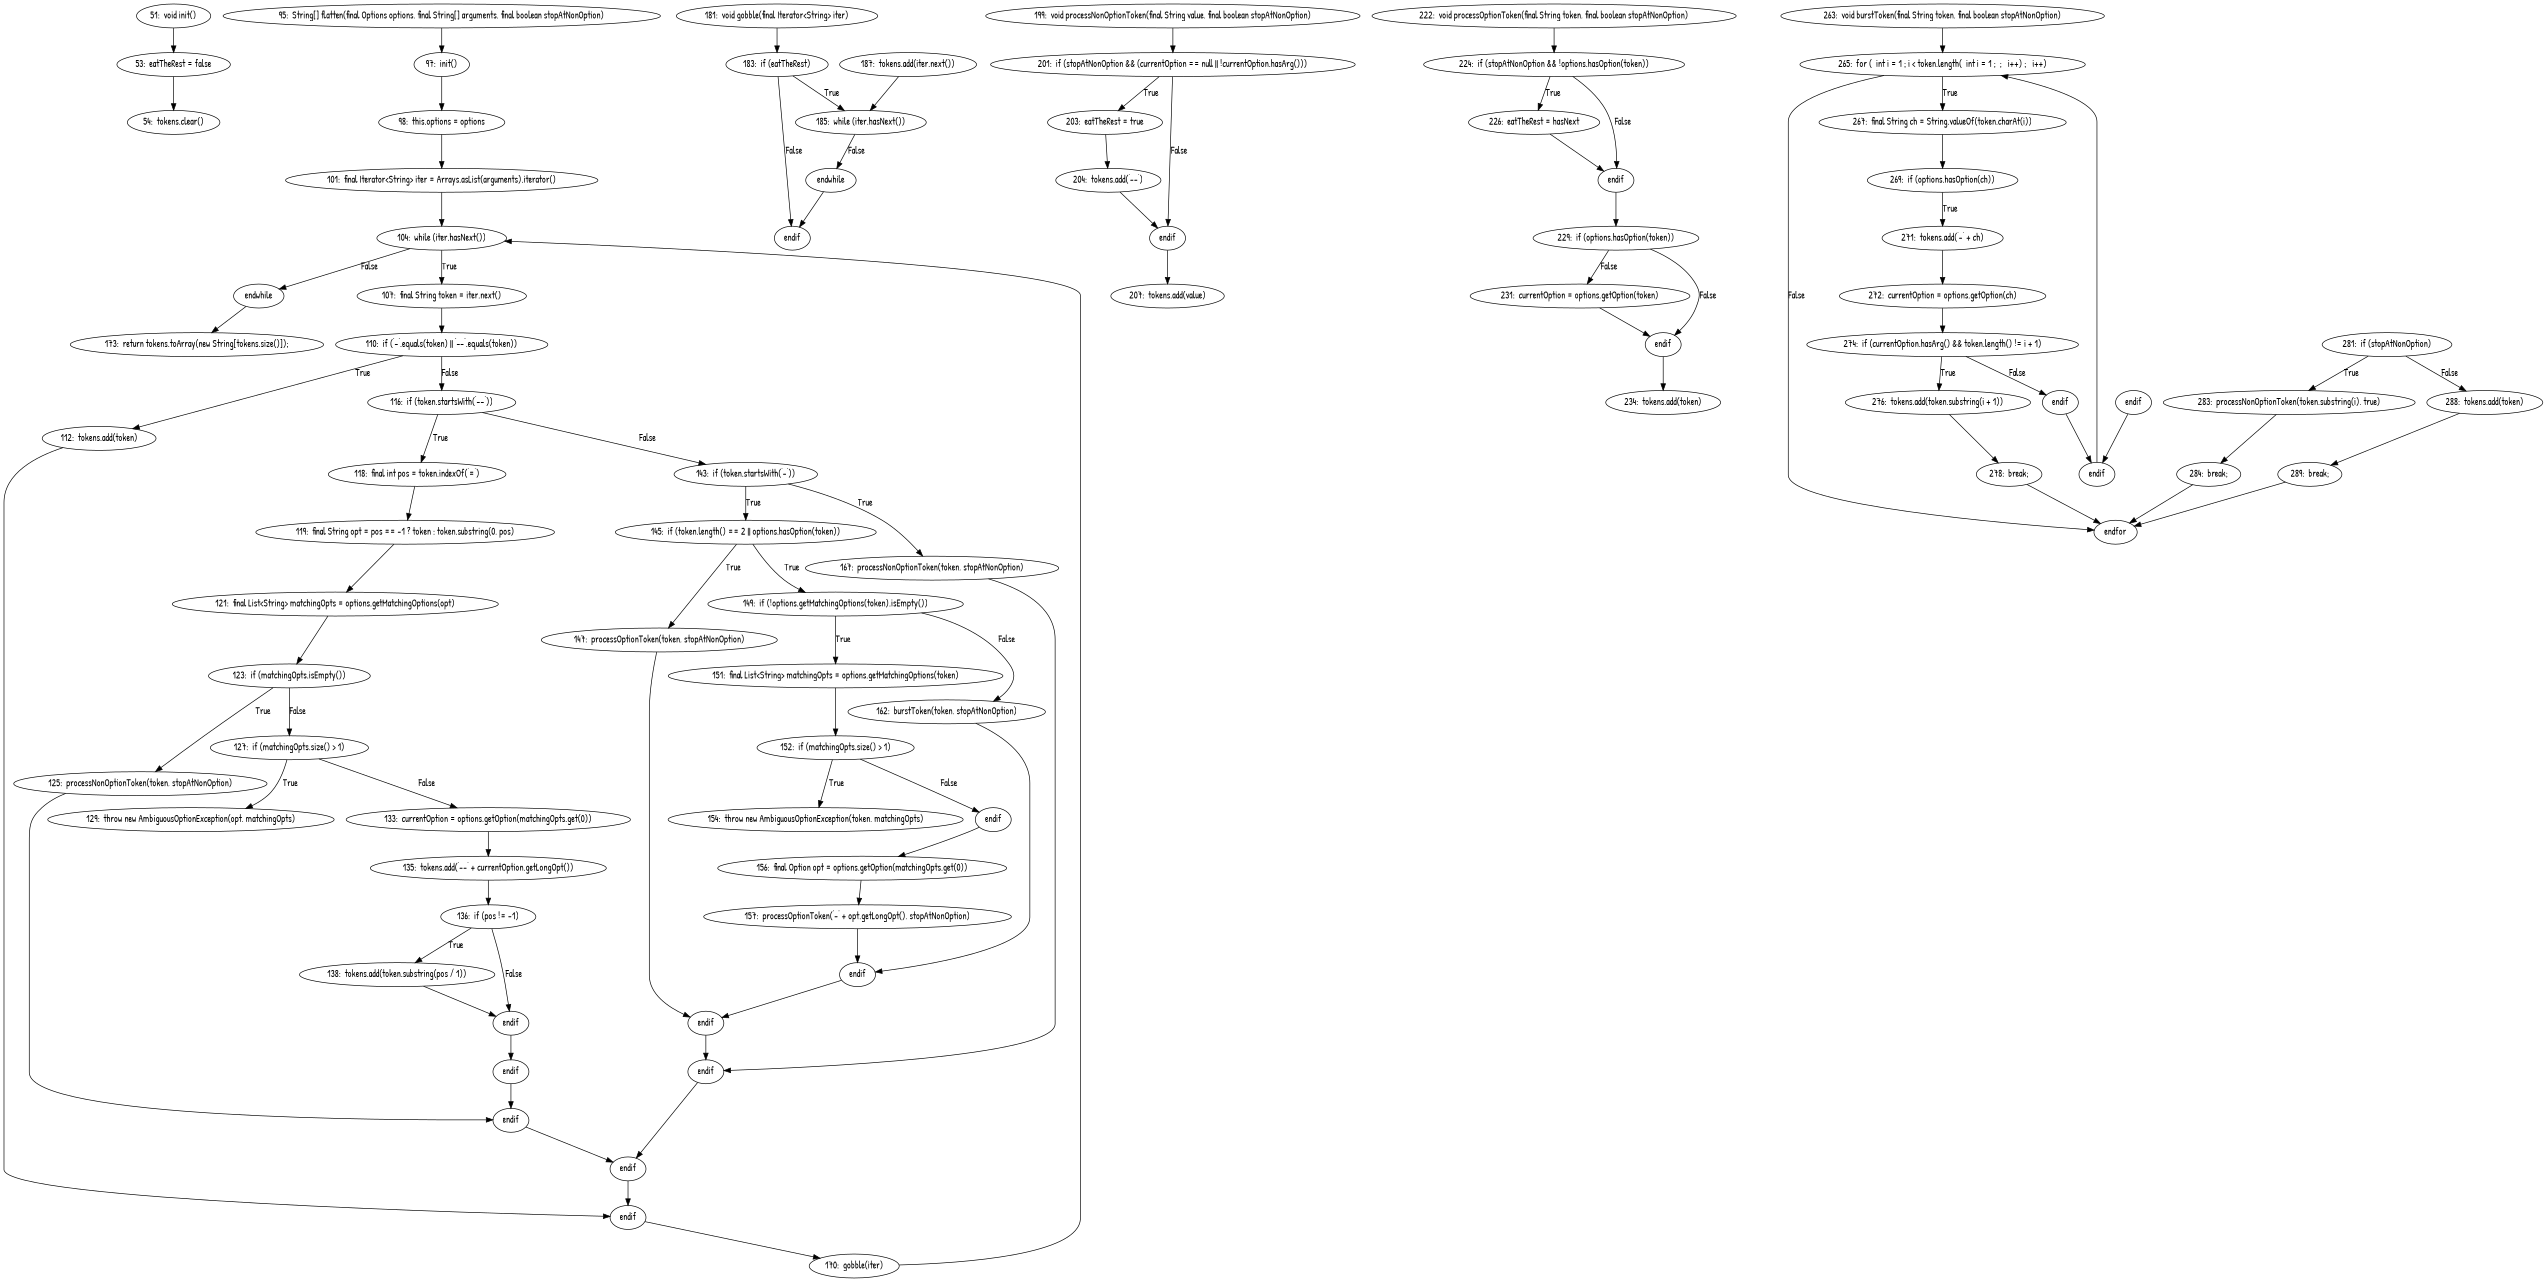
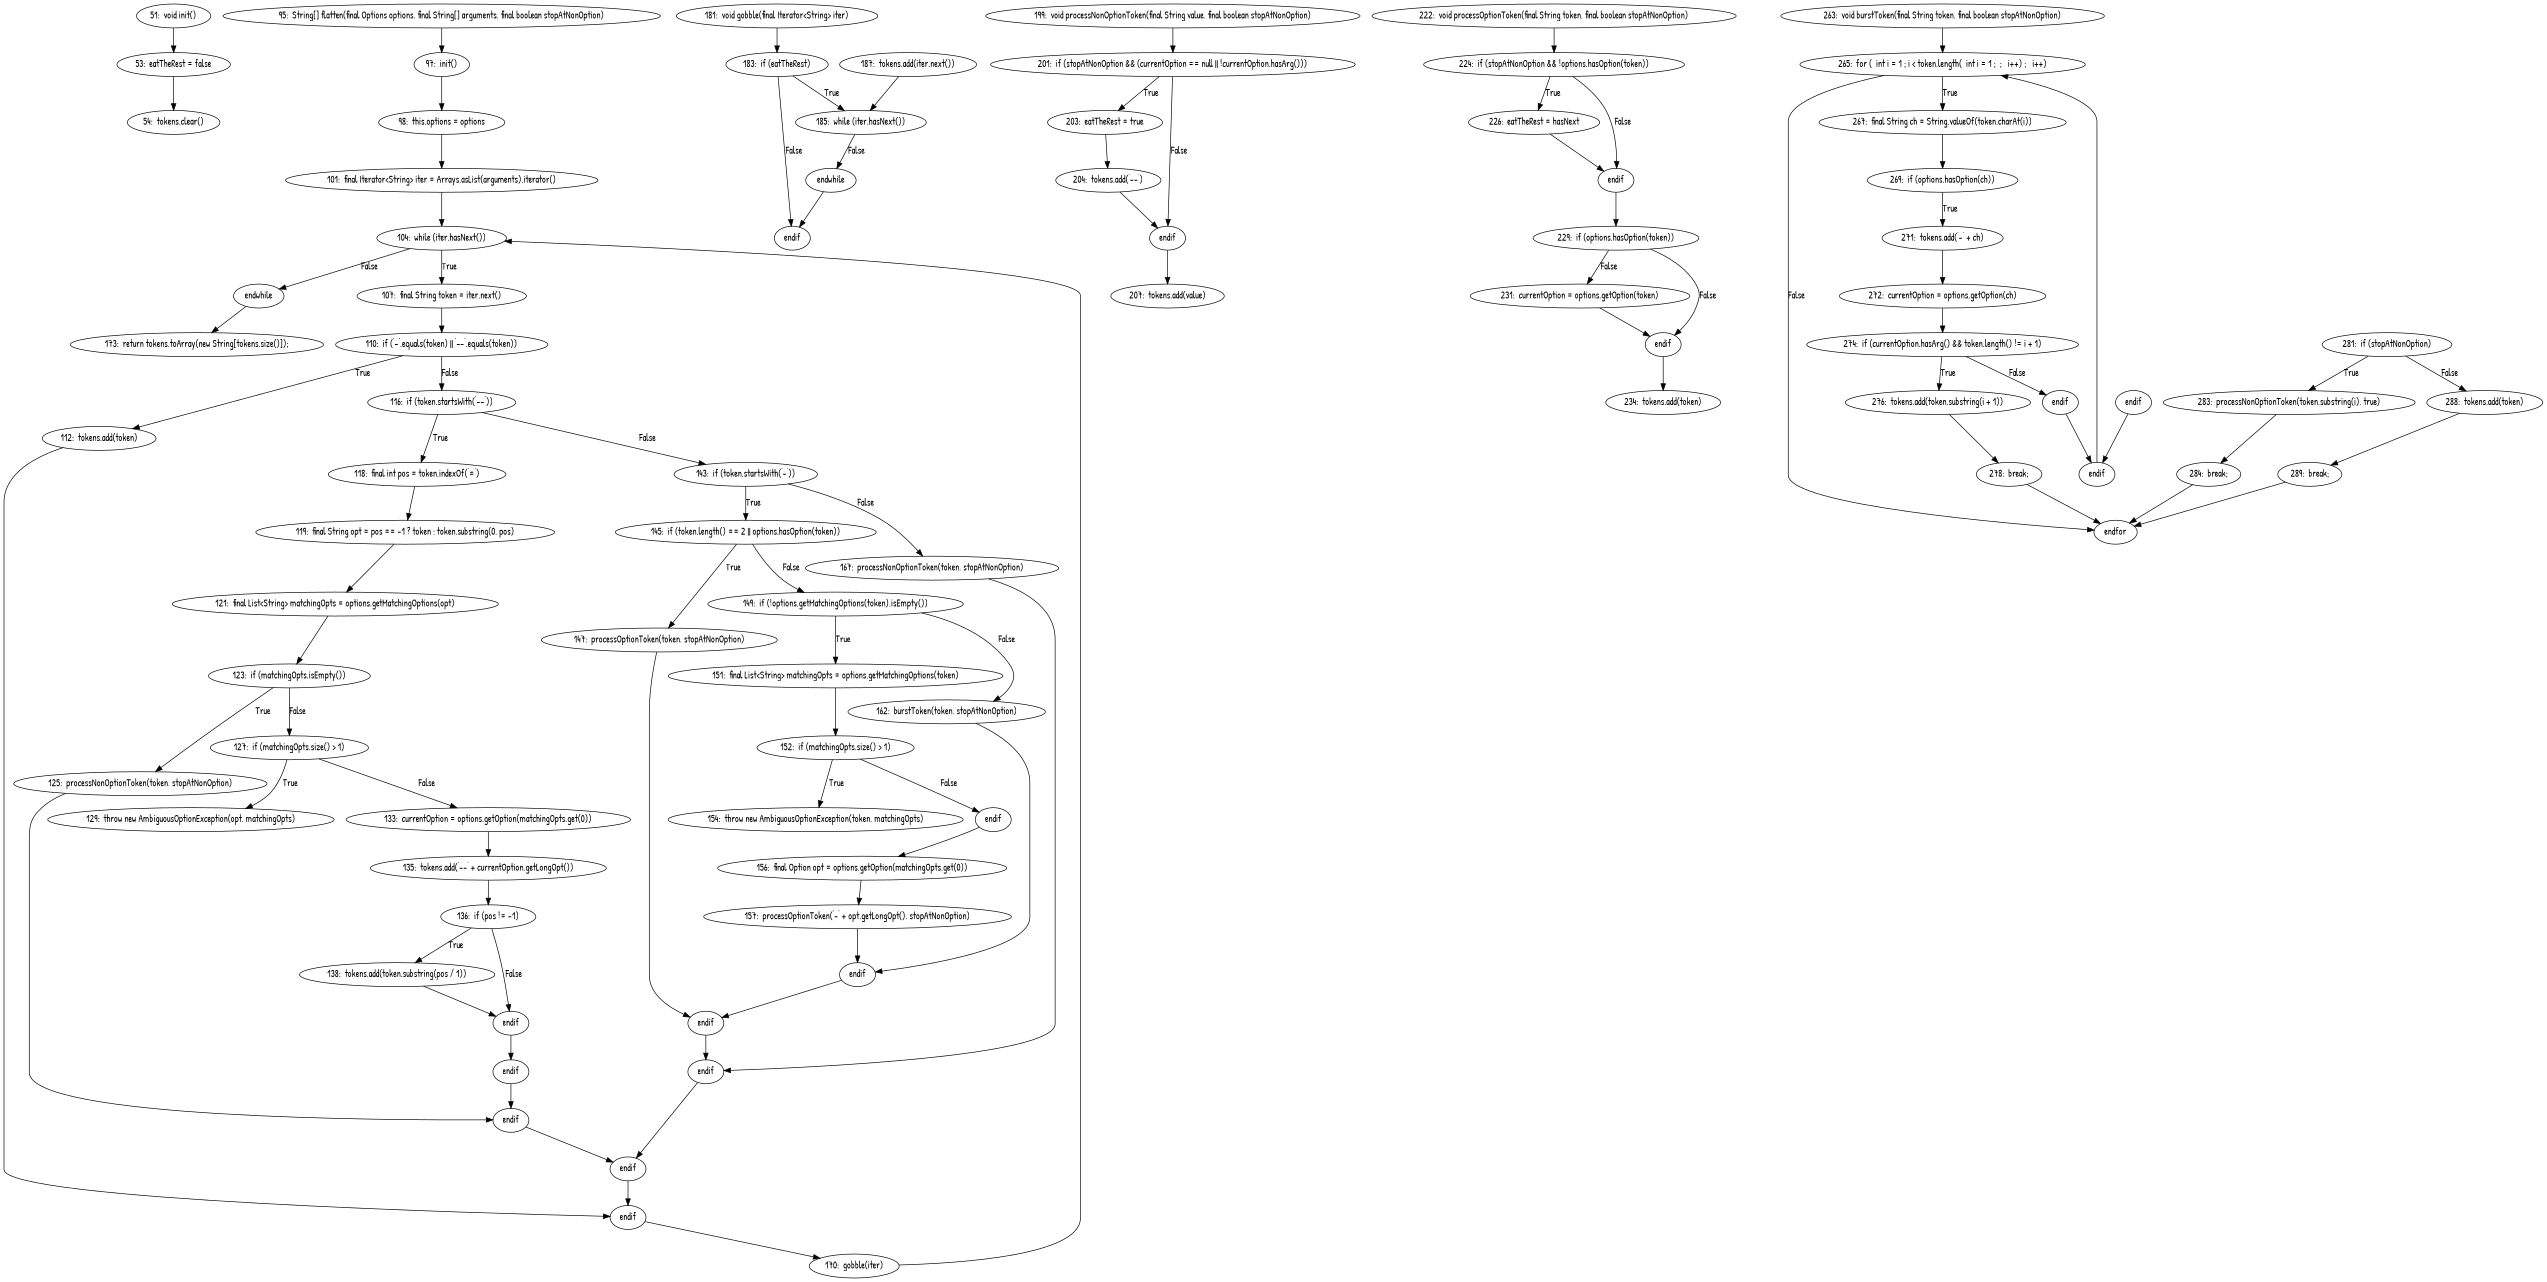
  digraph {
    fontname="Patrick Hand"
    node [fontname="Patrick Hand"]
    edge [fontname="Patrick Hand"]
    n1 [label="51:  void init()"]
    n2 [label="53:  eatTheRest = false"]
    n3 [label="54:  tokens.clear()"]
    n4 [label="95:  String[] flatten(final Options options, final String[] arguments, final boolean stopAtNonOption)"]
    n5 [label="97:  init()"]
    n6 [label="98:  this.options = options"]
    n7 [label="101:  final Iterator<String> iter = Arrays.asList(arguments).iterator()"]
    n8 [label="104:  while (iter.hasNext())"]
    n9 [label=endwhile]
    n10 [label="107:  final String token = iter.next()"]
    n11 [label="173:  return tokens.toArray(new String[tokens.size()]);"]
    n12 [label="110:  if ('-'.equals(token) || '--'.equals(token))"]
    n13 [label="112:  tokens.add(token)"]
    n14 [label="116:  if (token.startsWith('--'))"]
    n15 [label=endif]
    n16 [label="118:  final int pos = token.indexOf('=')"]
    n17 [label="143:  if (token.startsWith('-'))"]
    n18 [label="170:  gobble(iter)"]
    n19 [label="119:  final String opt = pos == -1 ? token : token.substring(0, pos)"]
    n20 [label="145:  if (token.length() == 2 || options.hasOption(token))"]
    n21 [label="167:  processNonOptionToken(token, stopAtNonOption)"]
    n22 [label="121:  final List<String> matchingOpts = options.getMatchingOptions(opt)"]
    n23 [label="123:  if (matchingOpts.isEmpty())"]
    n24 [label="125:  processNonOptionToken(token, stopAtNonOption)"]
    n25 [label="127:  if (matchingOpts.size() > 1)"]
    n26 [label=endif]
    n27 [label="129:  throw new AmbiguousOptionException(opt, matchingOpts)"]
    n28 [label="133:  currentOption = options.getOption(matchingOpts.get(0))"]
    n29 [label=endif]
    n30 [label="135:  tokens.add('--' + currentOption.getLongOpt())"]
    n31 [label=endif]
    n32 [label="136:  if (pos != -1)"]
    n33 [label="138:  tokens.add(token.substring(pos / 1))"]
    n34 [label=endif]
    n35 [label="147:  processOptionToken(token, stopAtNonOption)"]
    n36 [label="149:  if (!options.getMatchingOptions(token).isEmpty())"]
    n37 [label=endif]
    n38 [label=endif]
    n39 [label="151:  final List<String> matchingOpts = options.getMatchingOptions(token)"]
    n40 [label="162:  burstToken(token, stopAtNonOption)"]
    n41 [label="152:  if (matchingOpts.size() > 1)"]
    n42 [label=endif]
    n43 [label="154:  throw new AmbiguousOptionException(token, matchingOpts)"]
    n44 [label=endif]
    n45 [label="156:  final Option opt = options.getOption(matchingOpts.get(0))"]
    n46 [label="157:  processOptionToken('-' + opt.getLongOpt(), stopAtNonOption)"]
    n47 [label="181:  void gobble(final Iterator<String> iter)"]
    n48 [label="183:  if (eatTheRest)"]
    n49 [label="185:  while (iter.hasNext())"]
    n50 [label=endif]
    n51 [label=endwhile]
    n52 [label="187:  tokens.add(iter.next())"]
    n53 [label="199:  void processNonOptionToken(final String value, final boolean stopAtNonOption)"]
    n54 [label="201:  if (stopAtNonOption && (currentOption == null || !currentOption.hasArg()))"]
    n55 [label="203:  eatTheRest = true"]
    n56 [label=endif]
    n57 [label="204:  tokens.add('--')"]
    n58 [label="207:  tokens.add(value)"]
    n59 [label="222:  void processOptionToken(final String token, final boolean stopAtNonOption)"]
    n60 [label="224:  if (stopAtNonOption && !options.hasOption(token))"]
    n61 [label="226:  eatTheRest = hasNext"]
    n62 [label=endif]
    n63 [label="229:  if (options.hasOption(token))"]
    n64 [label="231:  currentOption = options.getOption(token)"]
    n65 [label=endif]
    n66 [label="234:  tokens.add(token)"]
    n67 [label="263:  void burstToken(final String token, final boolean stopAtNonOption)"]
    n68 [label="265:  for (  int i = 1 ; i < token.length(  int i = 1 ;  ;   i++) ;   i++)"]
    n69 [label=endfor]
    n70 [label="267:  final String ch = String.valueOf(token.charAt(i))"]
    n71 [label="269:  if (options.hasOption(ch))"]
    n72 [label="271:  tokens.add('-' + ch)"]
    n73 [label="272:  currentOption = options.getOption(ch)"]
    n74 [label="281:  if (stopAtNonOption)"]
    n75 [label="283:  processNonOptionToken(token.substring(i), true)"]
    n76 [label="288:  tokens.add(token)"]
    n77 [label="274:  if (currentOption.hasArg() && token.length() != i + 1)"]
    n78 [label="276:  tokens.add(token.substring(i + 1))"]
    n79 [label=endif]
    n80 [label="278:  break;"]
    n81 [label=endif]
    n82 [label="284:  break;"]
    n83 [label="289:  break;"]
    n84 [label=endif]
    n1 -> n2
    n2 -> n3
    n4 -> n5
    n5 -> n6
    n6 -> n7
    n7 -> n8
    n8 -> n9 [label=False]
    n8 -> n10 [label=True]
    n9 -> n11
    n10 -> n12
    n12 -> n13 [label=True]
    n12 -> n14 [label=False]
    n13 -> n15
    n14 -> n16 [label=True]
    n14 -> n17 [label=False]
    n15 -> n18
    n16 -> n19
    n17 -> n20 [label=True]
-   n17 -> n21 [label=True]
+   n17 -> n21 [label=False]
    n18 -> n8
    n19 -> n22
    n20 -> n35 [label=True]
-   n20 -> n36 [label=True]
+   n20 -> n36 [label=False]
    n21 -> n37
    n22 -> n23
    n23 -> n24 [label=True]
    n23 -> n25 [label=False]
    n24 -> n26
    n25 -> n27 [label=True]
    n25 -> n28 [label=False]
    n26 -> n29
    n28 -> n30
    n29 -> n15
    n30 -> n32
    n31 -> n26
    n32 -> n33 [label=True]
    n32 -> n34 [label=False]
    n33 -> n34
    n34 -> n31
    n35 -> n38
    n36 -> n39 [label=True]
    n36 -> n40 [label=False]
    n37 -> n29
    n38 -> n37
    n39 -> n41
    n40 -> n42
    n41 -> n43 [label=True]
    n41 -> n44 [label=False]
    n42 -> n38
    n44 -> n45
    n45 -> n46
    n46 -> n42
    n47 -> n48
    n48 -> n49 [label=True]
    n48 -> n50 [label=False]
    n49 -> n51 [label=False]
    n51 -> n50
    n52 -> n49
    n53 -> n54
    n54 -> n55 [label=True]
    n54 -> n56 [label=False]
    n55 -> n57
    n56 -> n58
    n57 -> n56
    n59 -> n60
    n60 -> n61 [label=True]
    n60 -> n62 [label=False]
    n61 -> n62
    n62 -> n63
    n63 -> n64 [label=False]
    n63 -> n65 [label=False]
    n64 -> n65
    n65 -> n66
    n67 -> n68
    n68 -> n69 [label=False]
    n68 -> n70 [label=True]
    n70 -> n71
    n71 -> n72 [label=True]
    n72 -> n73
    n73 -> n77
    n74 -> n75 [label=True]
    n74 -> n76 [label=False]
    n75 -> n82
    n76 -> n83
    n77 -> n78 [label=True]
    n77 -> n79 [label=False]
    n78 -> n80
    n79 -> n81
    n80 -> n69
    n81 -> n68
    n82 -> n69
    n83 -> n69
    n84 -> n81
  }
